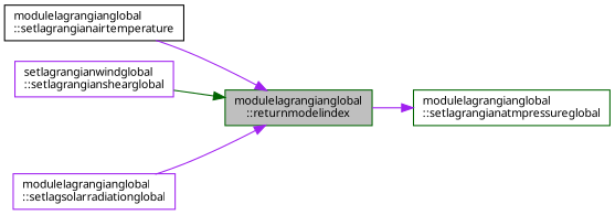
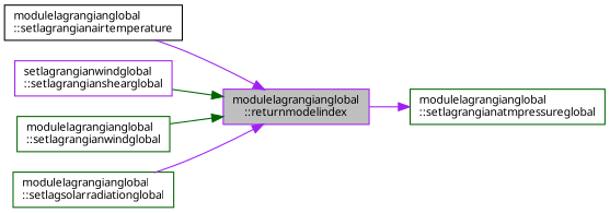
  digraph {
    fontname="Noto Sans"
    rankdir=RL
    node [color=purple fillcolor=white fontname="Noto Sans" fontsize=10 shape=record style=filled]
    edge [color=purple dir=back fontname="Noto Sans" fontsize=10 labelfontname=Helvetica labelfontsize=10 style=solid]
-   n1 [color=darkgreen fillcolor=grey75 fontcolor=black height=0.2 label="modulelagrangianglobal\l::returnmodelindex" width=0.4]
+   n1 [fillcolor=grey75 fontcolor=black height=0.2 label="modulelagrangianglobal\l::returnmodelindex" width=0.4]
    n2 [color=black height=0.2 label="modulelagrangianglobal\l::setlagrangianairtemperature" width=0.4]
    n3 [height=0.2 label="setlagrangianwindglobal\l::setlagrangianshearglobal" width=0.4]
-   n5 [height=0.2 label="modulelagrangianglobal\l::setlagsolarradiationglobal" width=0.4]
+   n4 [color=darkgreen height=0.2 label="modulelagrangianglobal\l::setlagrangianwindglobal" width=0.4]
+   n5 [color=darkgreen height=0.2 label="modulelagrangianglobal\l::setlagsolarradiationglobal" width=0.4]
    n6 [color=darkgreen height=0.2 label="modulelagrangianglobal\l::setlagrangianatmpressureglobal" width=0.4]
    n1 -> n2
    n1 -> n3 [color=darkgreen]
+   n1 -> n4 [color=darkgreen]
    n1 -> n5
    n6 -> n1
  }
